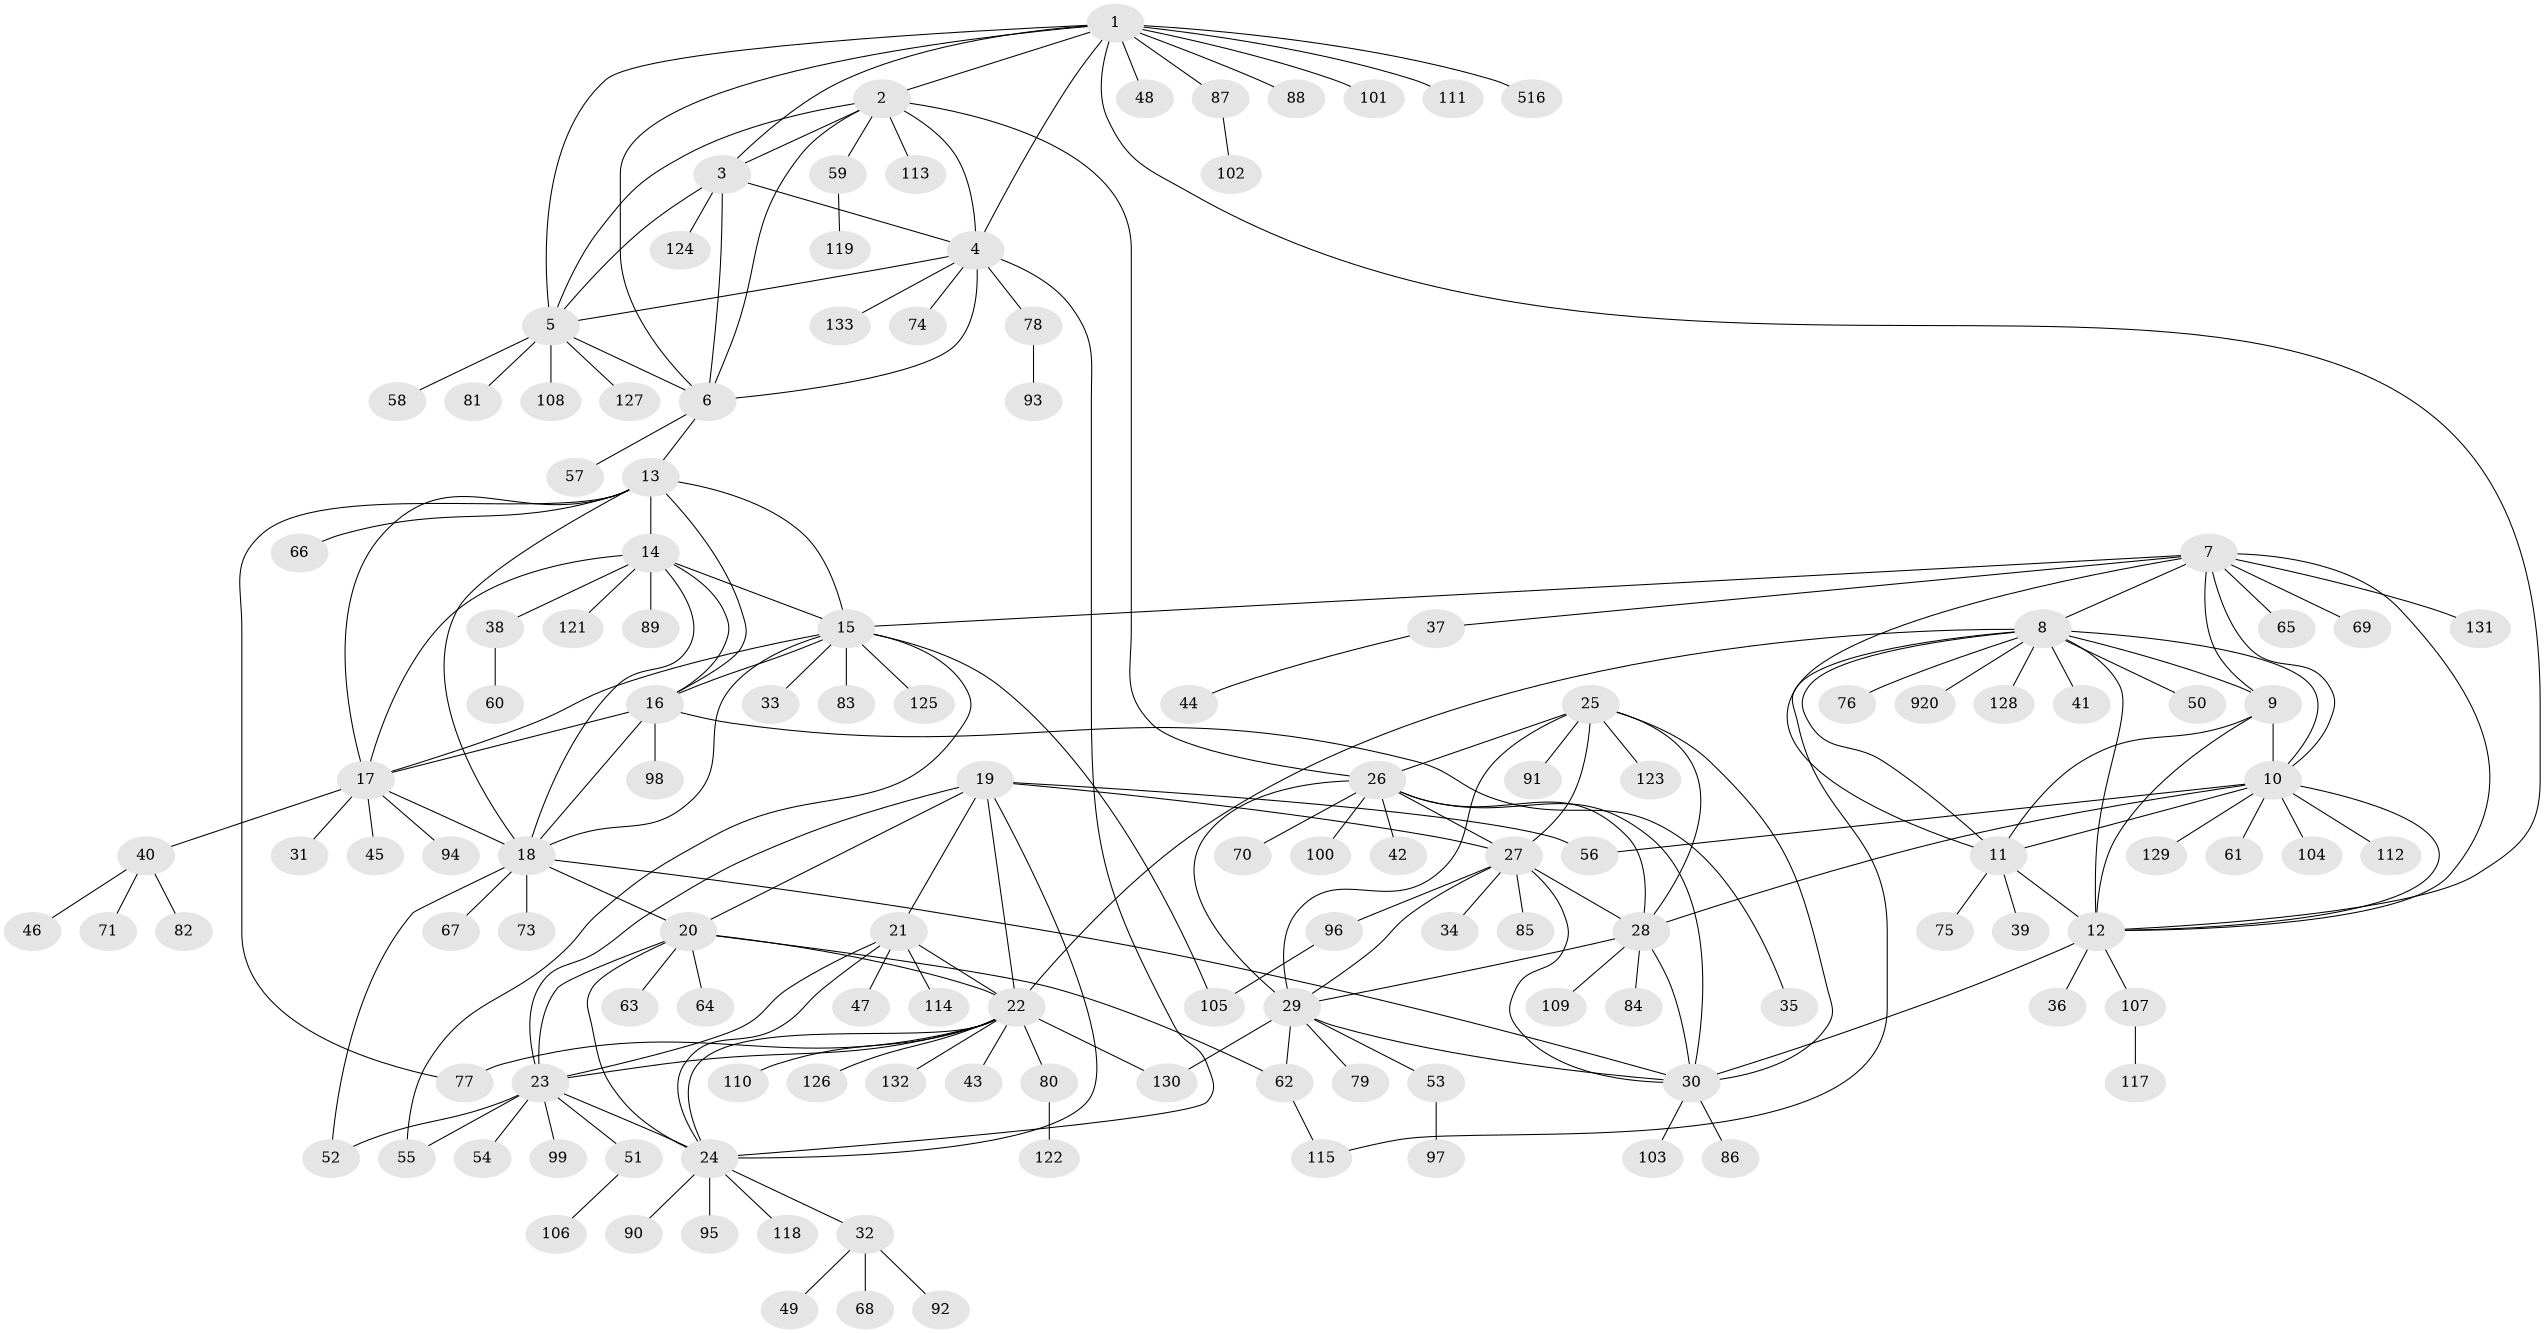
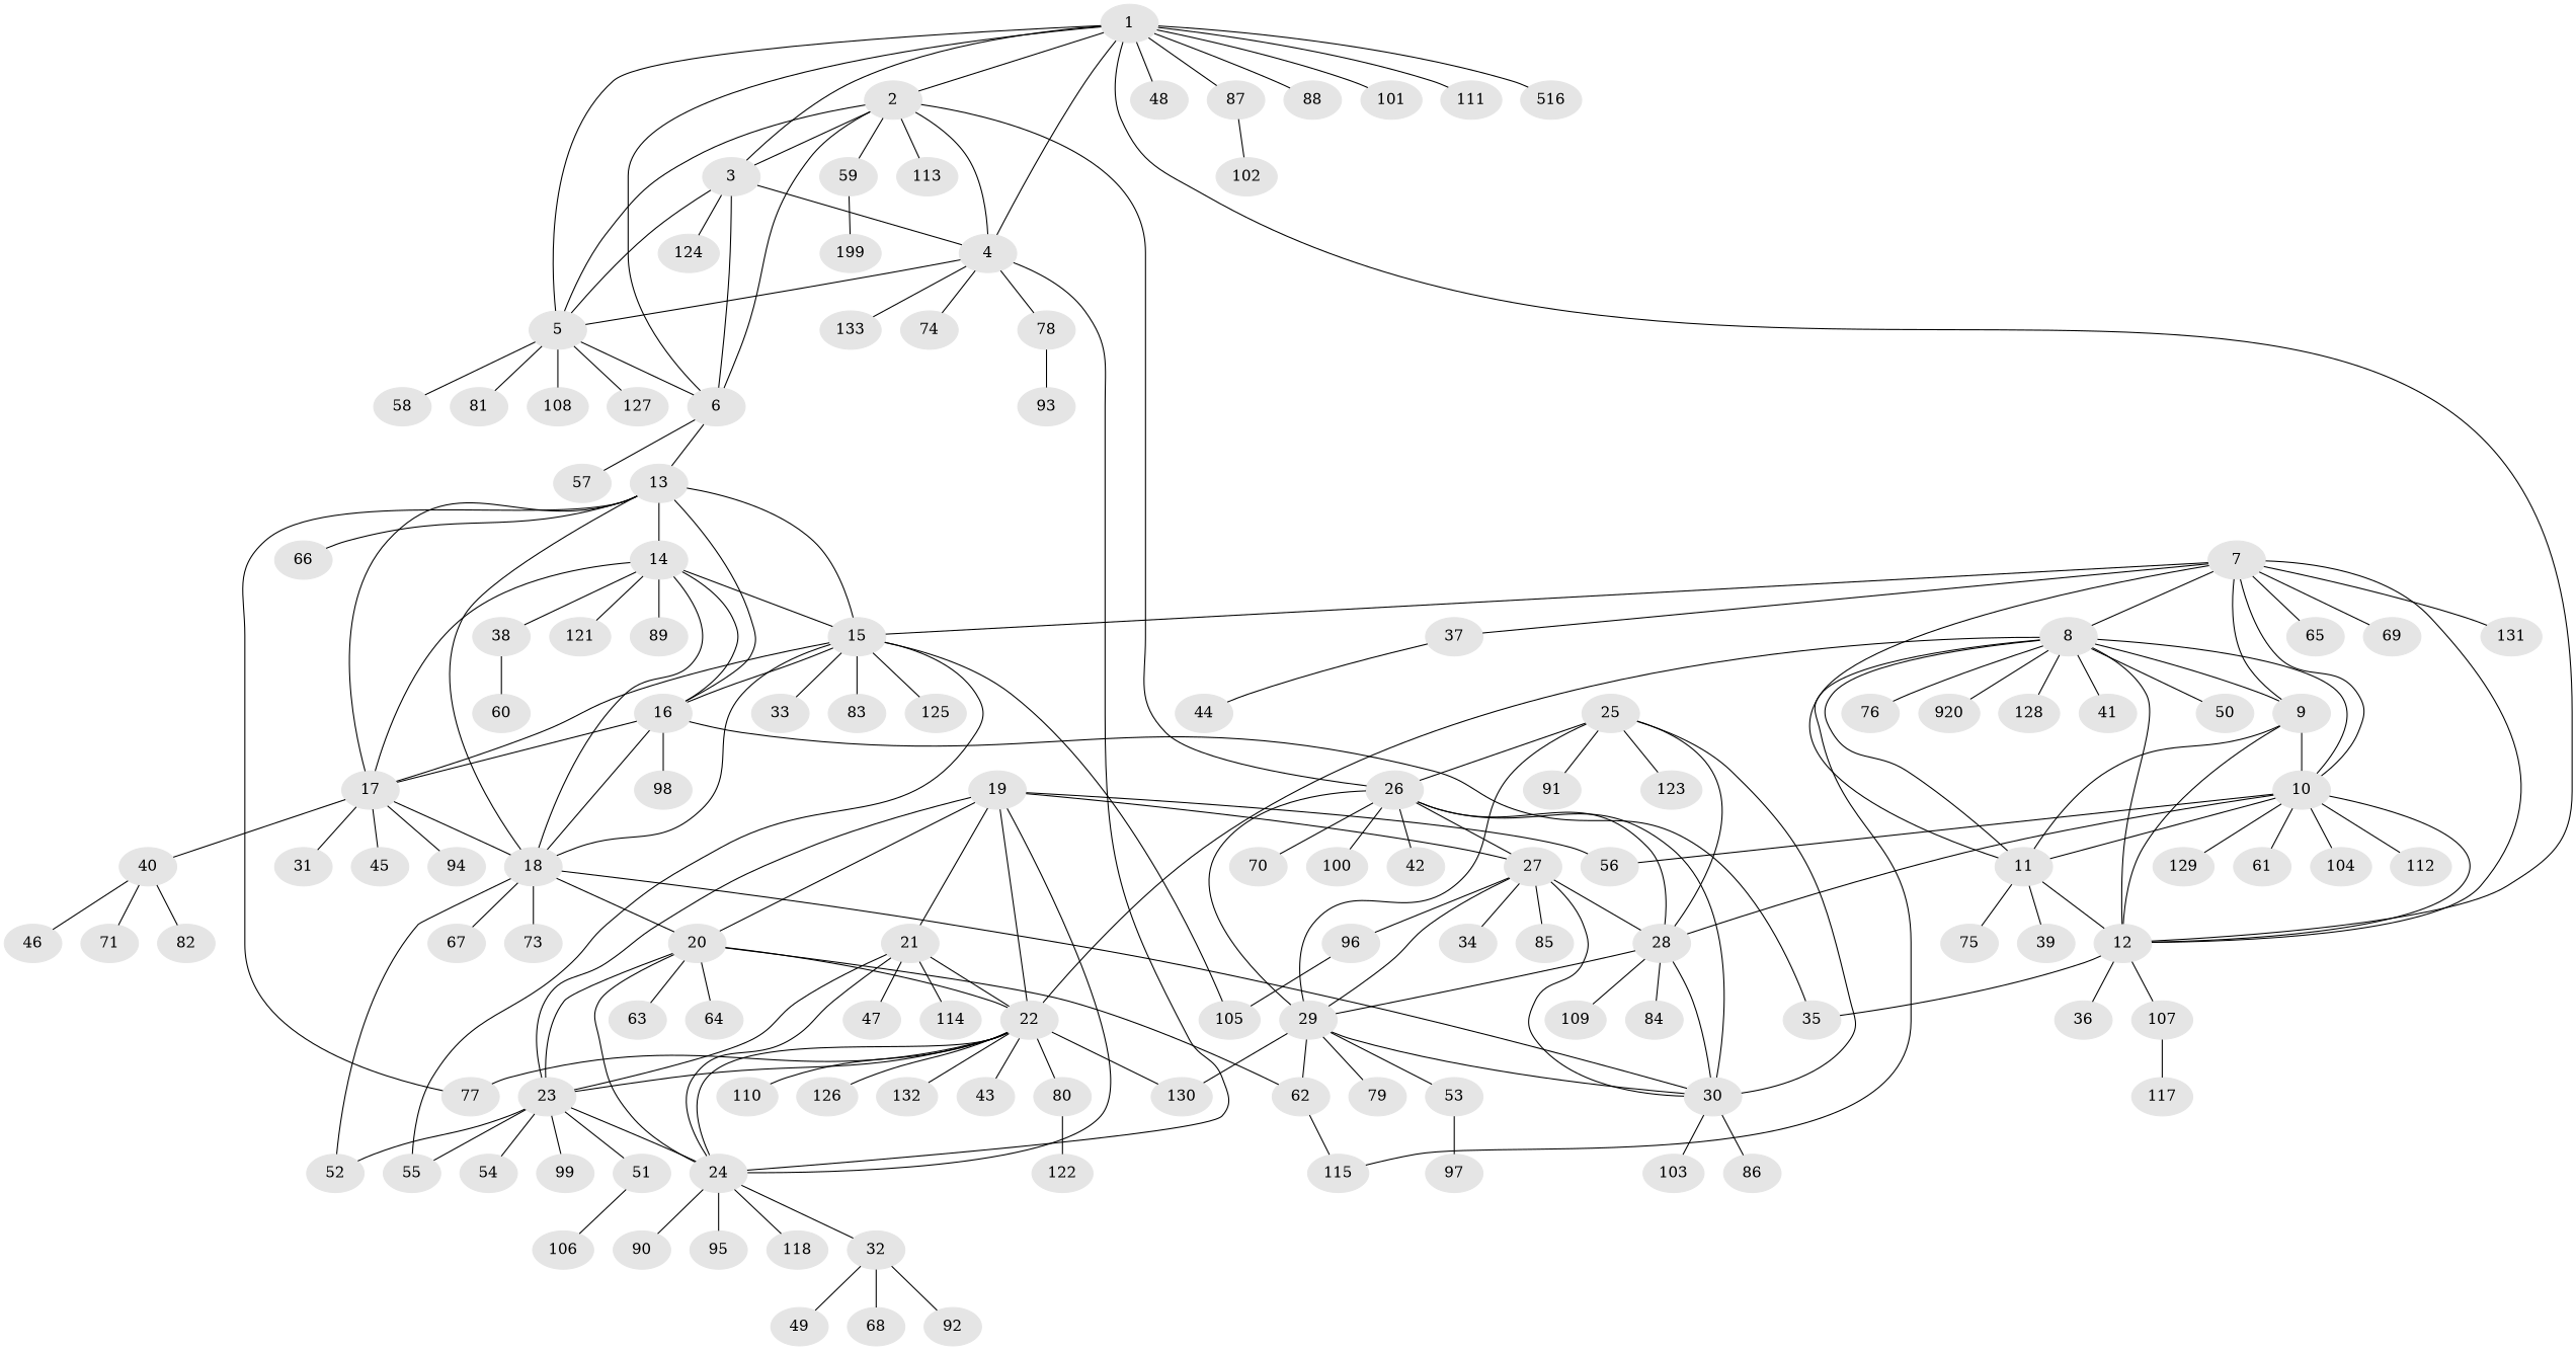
  graph {
    node [color=gray90 style=filled]
    1
    2
    3
    4
    5
    6
    12
    48
    87
    88
    101
    111
    n13 [label=516]
    26
    59
    113
    124
    24
    74
    78
    133
    58
    81
    108
    127
    13
    57
    35
    36
    107
    102
    28
    30
    27
    29
    42
    70
    100
-   119
+   119 [label=199]
    32
    90
    95
    118
    93
    15
    14
    16
    17
    18
    66
    77
    7
    8
    9
    10
    11
    37
    65
    69
    131
    22
    41
    50
    76
    115
    n66 [label=920]
    128
    56
    61
    104
    112
    129
    39
    75
    33
    55
    83
    105
    125
    44
    23
    43
    80
    110
    126
    130
    132
    84
    109
    117
    38
    89
    121
    98
    31
    40
    45
    94
    20
    52
    67
    73
    60
    46
    71
    82
    62
    63
    64
    86
    103
    19
    21
    47
    114
    51
    54
    99
    34
    85
    96
    122
    106
    49
    68
    92
    25
    91
    123
    53
    79
    97
    1 -- 2
    1 -- 3
    1 -- 4
    1 -- 5
    1 -- 6
    1 -- 12
    1 -- 48
    1 -- 87
    1 -- 88
    1 -- 101
    1 -- 111
    1 -- n13
    2 -- 3
    2 -- 4
    2 -- 5
    2 -- 6
    2 -- 26
    2 -- 59
    2 -- 113
    3 -- 4
    3 -- 5
    3 -- 6
    3 -- 124
    4 -- 5
-   4 -- 6
    4 -- 24
    4 -- 74
    4 -- 78
    4 -- 133
    5 -- 6
    5 -- 58
    5 -- 81
    5 -- 108
    5 -- 127
    6 -- 13
    6 -- 57
-   12 -- 30
+   12 -- 35
    12 -- 36
    12 -- 107
    87 -- 102
    26 -- 28
    26 -- 30
    26 -- 27
    26 -- 29
    26 -- 42
    26 -- 70
    26 -- 100
    59 -- 119
    24 -- 32
    24 -- 90
    24 -- 95
    24 -- 118
    78 -- 93
    13 -- 15
    13 -- 14
    13 -- 16
    13 -- 17
    13 -- 18
    13 -- 66
    13 -- 77
    107 -- 117
    28 -- 30
    28 -- 29
    28 -- 84
    28 -- 109
    30 -- 86
    30 -- 103
    27 -- 28
    27 -- 30
    27 -- 29
    27 -- 34
    27 -- 85
    27 -- 96
    29 -- 30
    29 -- 130
    29 -- 62
    29 -- 53
    29 -- 79
    32 -- 49
    32 -- 68
    32 -- 92
    15 -- 16
    15 -- 17
    15 -- 18
    15 -- 33
    15 -- 55
    15 -- 83
    15 -- 105
    15 -- 125
    14 -- 15
    14 -- 16
    14 -- 17
    14 -- 18
    14 -- 38
    14 -- 89
    14 -- 121
    16 -- 35
    16 -- 17
    16 -- 18
    16 -- 98
    17 -- 18
    17 -- 31
    17 -- 40
    17 -- 45
    17 -- 94
    18 -- 30
    18 -- 20
    18 -- 52
    18 -- 67
    18 -- 73
    7 -- 12
    7 -- 15
    7 -- 8
    7 -- 9
    7 -- 10
    7 -- 11
    7 -- 37
    7 -- 65
    7 -- 69
    7 -- 131
    8 -- 12
    8 -- 9
    8 -- 10
    8 -- 11
    8 -- 22
    8 -- 41
    8 -- 50
    8 -- 76
    8 -- 115
    8 -- n66
    8 -- 128
    9 -- 12
    9 -- 10
    9 -- 11
    10 -- 12
    10 -- 28
    10 -- 11
    10 -- 56
    10 -- 61
    10 -- 104
    10 -- 112
    10 -- 129
    11 -- 12
    11 -- 39
    11 -- 75
    37 -- 44
    22 -- 24
    22 -- 77
    22 -- 23
    22 -- 43
    22 -- 80
    22 -- 110
    22 -- 126
    22 -- 130
    22 -- 132
    23 -- 24
    23 -- 55
    23 -- 52
    23 -- 51
    23 -- 54
    23 -- 99
    80 -- 122
    38 -- 60
    40 -- 46
    40 -- 71
    40 -- 82
    20 -- 24
    20 -- 22
    20 -- 23
    20 -- 62
    20 -- 63
    20 -- 64
    62 -- 115
    19 -- 24
    19 -- 27
    19 -- 22
    19 -- 56
    19 -- 23
    19 -- 20
    19 -- 21
    21 -- 24
    21 -- 22
    21 -- 23
    21 -- 47
    21 -- 114
    51 -- 106
    96 -- 105
    25 -- 26
    25 -- 28
    25 -- 30
-   25 -- 27
    25 -- 29
    25 -- 91
    25 -- 123
    53 -- 97
  }
